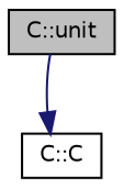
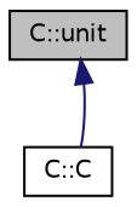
  digraph {
    rankdir=TB
    node [color=black fontname=Helvetica fontsize=10 shape=record style=filled]
    n1 [fillcolor=grey75 fontcolor=black height=0.2 label="C::unit" width=0.4]
    n2 [fillcolor=white height=0.2 label="C::C" width=0.4]
-   n1 -> n2 [color=midnightblue fontname=Helvetica fontsize=10 labelfontname=Helvetica labelfontsize=10 style=solid]
+   n2 -> n1 [color=midnightblue fontname=Helvetica fontsize=10 labelfontname=Helvetica labelfontsize=10 style=solid]
  }
